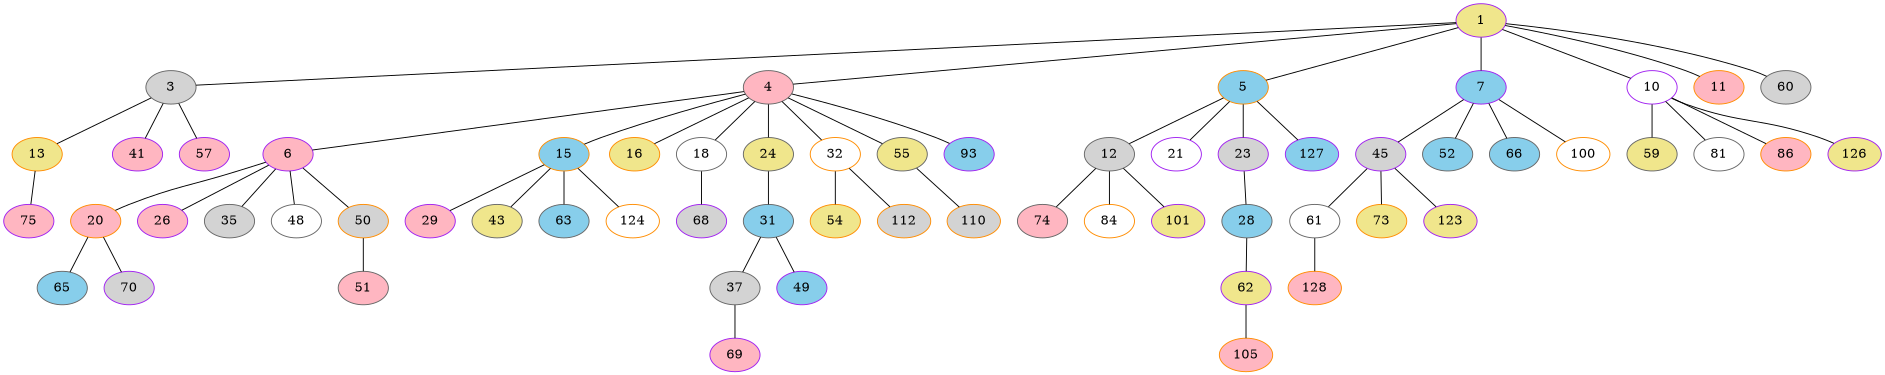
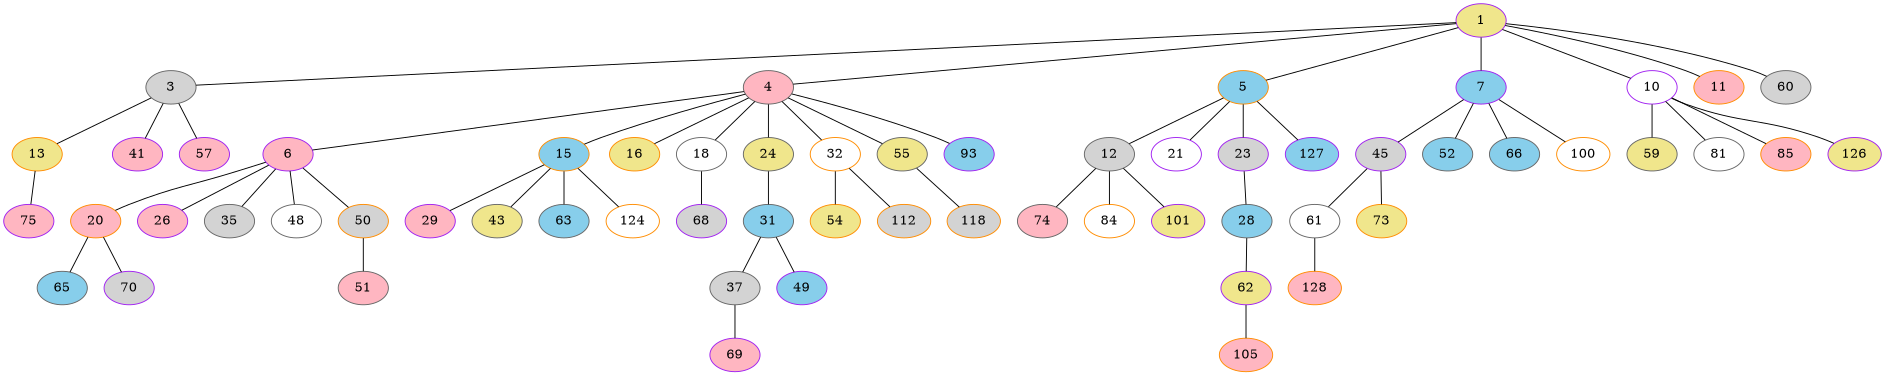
  graph {
    node [color=purple fillcolor=lightpink style=filled]
    1 [fillcolor=khaki super="+2"]
    3 [color=gray40 fillcolor=lightgrey super="+9+103"]
    4 [color=gray40 super="+14+117"]
    5 [color=darkorange fillcolor=skyblue super="+77+8"]
    7 [fillcolor=skyblue super="+116+107+22+25"]
    10 [fillcolor=white super="+44"]
    11 [color=darkorange super="+34"]
    60 [color=gray40 fillcolor=lightgrey super="+91+76"]
    13 [color=darkorange fillcolor=khaki]
    41
    57 [super="+90+80"]
    6 [super="+72+53+19"]
    15 [color=darkorange fillcolor=skyblue super="+47+71"]
    16 [color=darkorange fillcolor=khaki]
    18 [color=gray40 fillcolor=white super="+30"]
    24 [color=gray40 fillcolor=khaki super="+27"]
    32 [color=darkorange fillcolor=white]
    55 [color=gray40 fillcolor=khaki super="+56"]
    93 [fillcolor=skyblue]
    12 [color=gray40 fillcolor=lightgrey]
    21 [fillcolor=white super="+40+119"]
    23 [fillcolor=lightgrey super="+78"]
    127 [fillcolor=skyblue]
    45 [fillcolor=lightgrey]
    52 [color=gray40 fillcolor=skyblue]
    66 [color=gray40 fillcolor=skyblue]
    100 [color=darkorange fillcolor=white]
    59 [color=gray40 fillcolor=khaki]
    81 [color=gray40 fillcolor=white]
-   85 [color=darkorange label=86]
+   85 [color=darkorange]
    126 [fillcolor=khaki]
    75
    20 [color=darkorange super="+36"]
    26 [super="+64+87+42"]
    35 [color=gray40 fillcolor=lightgrey]
    48 [color=gray40 fillcolor=white]
    50 [color=darkorange fillcolor=lightgrey]
    29
    43 [color=gray40 fillcolor=khaki super="+129+106"]
    63 [color=gray40 fillcolor=skyblue]
    124 [color=darkorange fillcolor=white]
    68 [fillcolor=lightgrey super="+111+114"]
    31 [color=gray40 fillcolor=skyblue]
    54 [color=darkorange fillcolor=khaki]
    112 [color=darkorange fillcolor=lightgrey]
-   118 [color=darkorange fillcolor=lightgrey label=110]
+   118 [color=darkorange fillcolor=lightgrey]
    74 [color=gray40 super="+88+113"]
    84 [color=darkorange fillcolor=white]
    101 [fillcolor=khaki]
    28 [color=gray40 fillcolor=skyblue super="+122+95+46"]
    65 [color=gray40 fillcolor=skyblue super="+102"]
    70 [fillcolor=lightgrey super="+97"]
    51 [color=gray40]
    61 [color=gray40 fillcolor=white]
    73 [color=darkorange fillcolor=khaki]
-   123 [fillcolor=khaki]
    128 [color=darkorange]
    62 [fillcolor=khaki]
    37 [color=gray40 fillcolor=lightgrey]
    49 [fillcolor=skyblue]
    105 [color=darkorange]
    69
    1 -- 3
    1 -- 4
    1 -- 5
    1 -- 7
    1 -- 10
    1 -- 11
    1 -- 60
    3 -- 13
    3 -- 41
    3 -- 57
    4 -- 6
    4 -- 15
    4 -- 16
    4 -- 18
    4 -- 24
    4 -- 32
    4 -- 55
    4 -- 93
    5 -- 12
    5 -- 21
    5 -- 23
    5 -- 127
    7 -- 45
    7 -- 52
    7 -- 66
    7 -- 100
    10 -- 59
    10 -- 81
    10 -- 85
    10 -- 126
    13 -- 75
    6 -- 20
    6 -- 26
    6 -- 35
    6 -- 48
    6 -- 50
    15 -- 29
    15 -- 43
    15 -- 63
    15 -- 124
    18 -- 68
    24 -- 31
    32 -- 54
    32 -- 112
    55 -- 118
    12 -- 74
    12 -- 84
    12 -- 101
    23 -- 28
    45 -- 61
    45 -- 73
-   45 -- 123
    20 -- 65
    20 -- 70
    50 -- 51
    31 -- 37
    31 -- 49
    28 -- 62
    61 -- 128
    62 -- 105
    37 -- 69
  }
